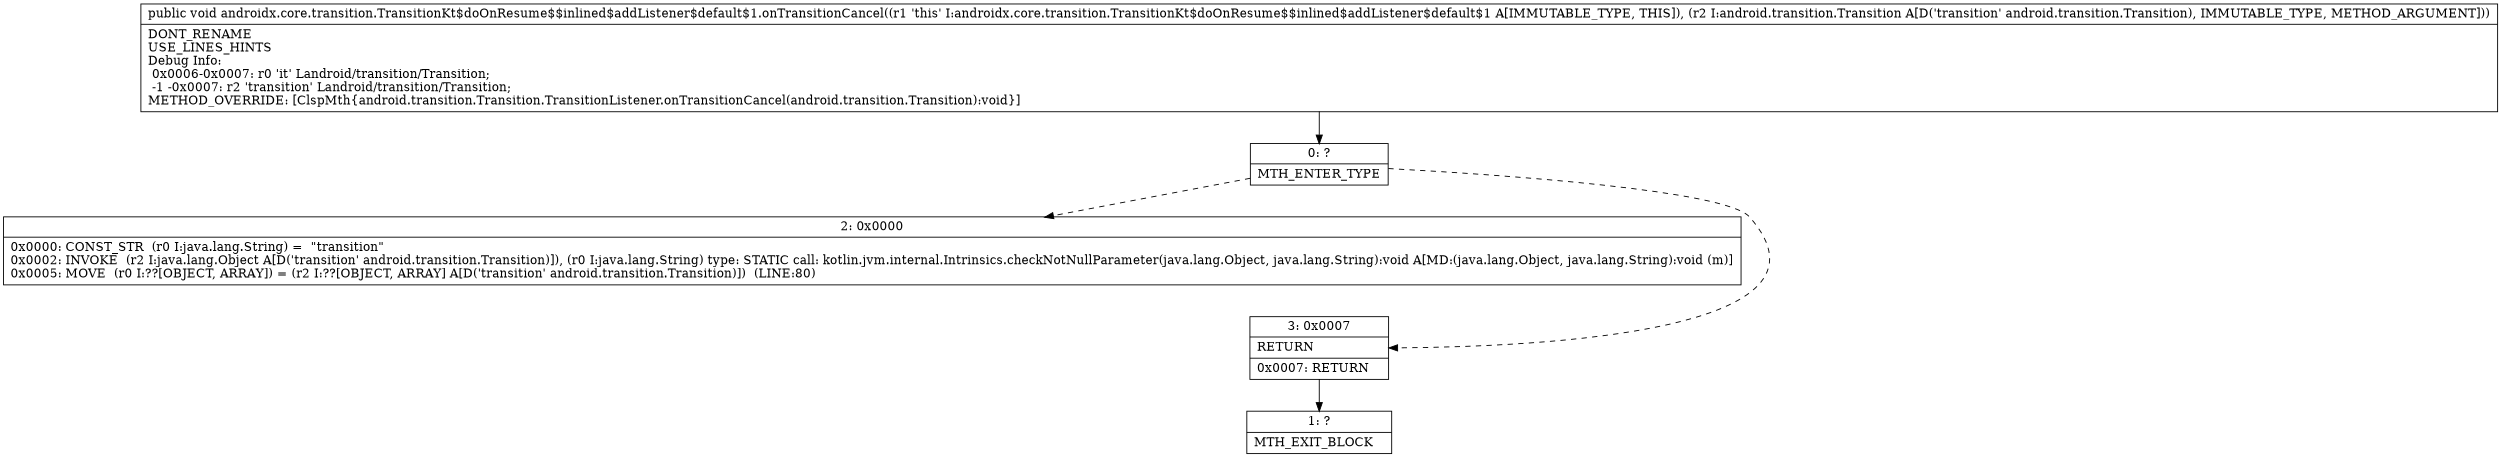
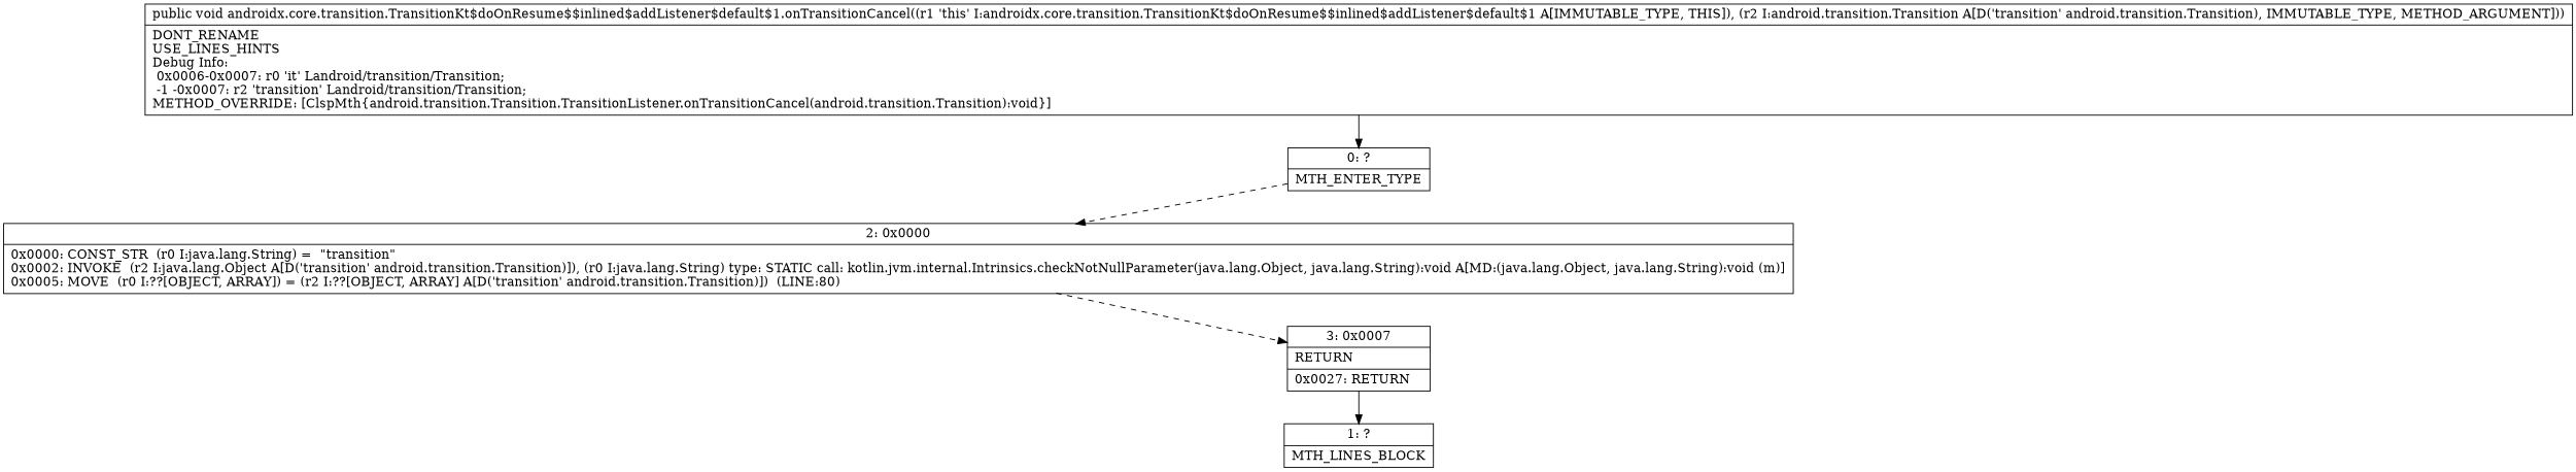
  digraph {
    node [shape=record]
    edge [style=dashed]
    n1 [label="{0\:\ ?|MTH_ENTER_TYPE\l}"]
    n2 [label="{2\:\ 0x0000|0x0000: CONST_STR  (r0 I:java.lang.String) =  \"transition\" \l0x0002: INVOKE  (r2 I:java.lang.Object A[D('transition' android.transition.Transition)]), (r0 I:java.lang.String) type: STATIC call: kotlin.jvm.internal.Intrinsics.checkNotNullParameter(java.lang.Object, java.lang.String):void A[MD:(java.lang.Object, java.lang.String):void (m)]\l0x0005: MOVE  (r0 I:??[OBJECT, ARRAY]) = (r2 I:??[OBJECT, ARRAY] A[D('transition' android.transition.Transition)])  (LINE:80)\l}"]
-   n3 [label="{3\:\ 0x0007|RETURN\l|0x0007: RETURN   \l}"]
-   n4 [label="{1\:\ ?|MTH_EXIT_BLOCK\l}"]
+   n3 [label="{3\:\ 0x0007|RETURN\l|0x0027: RETURN   \l}"]
+   n4 [label="{1\:\ ?|MTH_LINES_BLOCK\l}"]
    n5 [label="{public void androidx.core.transition.TransitionKt$doOnResume$$inlined$addListener$default$1.onTransitionCancel((r1 'this' I:androidx.core.transition.TransitionKt$doOnResume$$inlined$addListener$default$1 A[IMMUTABLE_TYPE, THIS]), (r2 I:android.transition.Transition A[D('transition' android.transition.Transition), IMMUTABLE_TYPE, METHOD_ARGUMENT]))  | DONT_RENAME\lUSE_LINES_HINTS\lDebug Info:\l  0x0006\-0x0007: r0 'it' Landroid\/transition\/Transition;\l  \-1 \-0x0007: r2 'transition' Landroid\/transition\/Transition;\lMETHOD_OVERRIDE: [ClspMth\{android.transition.Transition.TransitionListener.onTransitionCancel(android.transition.Transition):void\}]\l}"]
    n1 -> n2
-   n1 -> n3
+   n2 -> n3
    n3 -> n4 [style=solid]
    n5 -> n1 [style=solid]
  }
